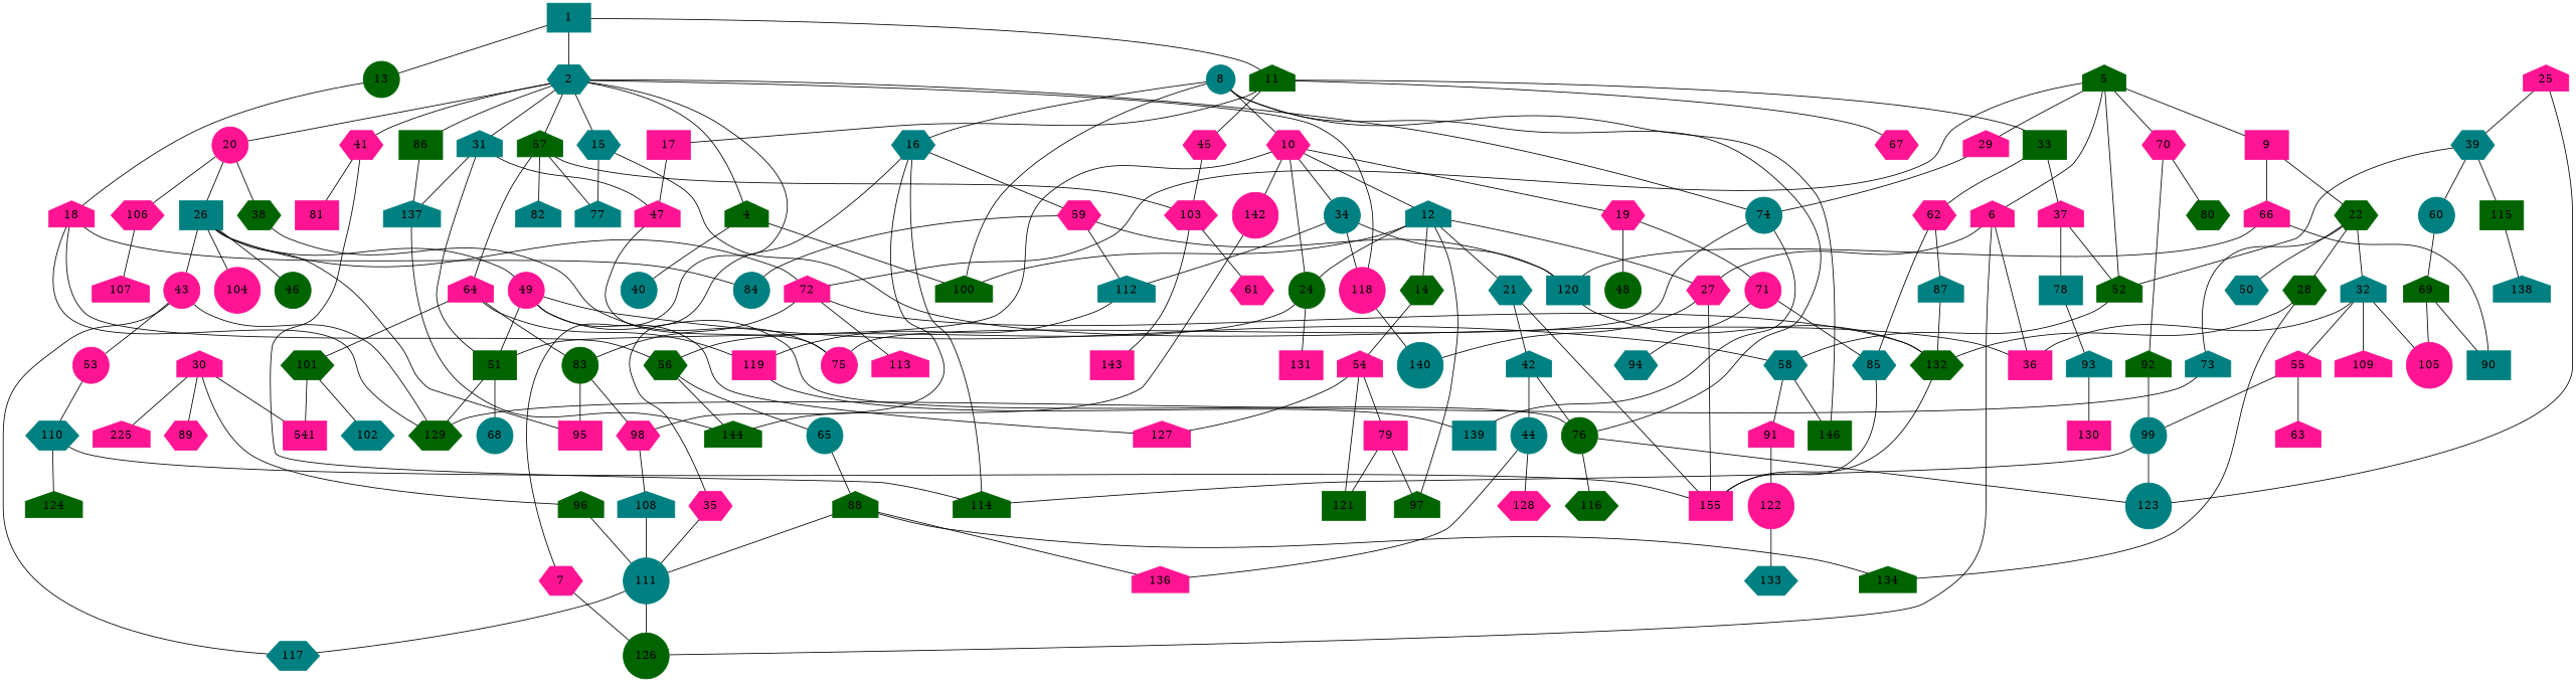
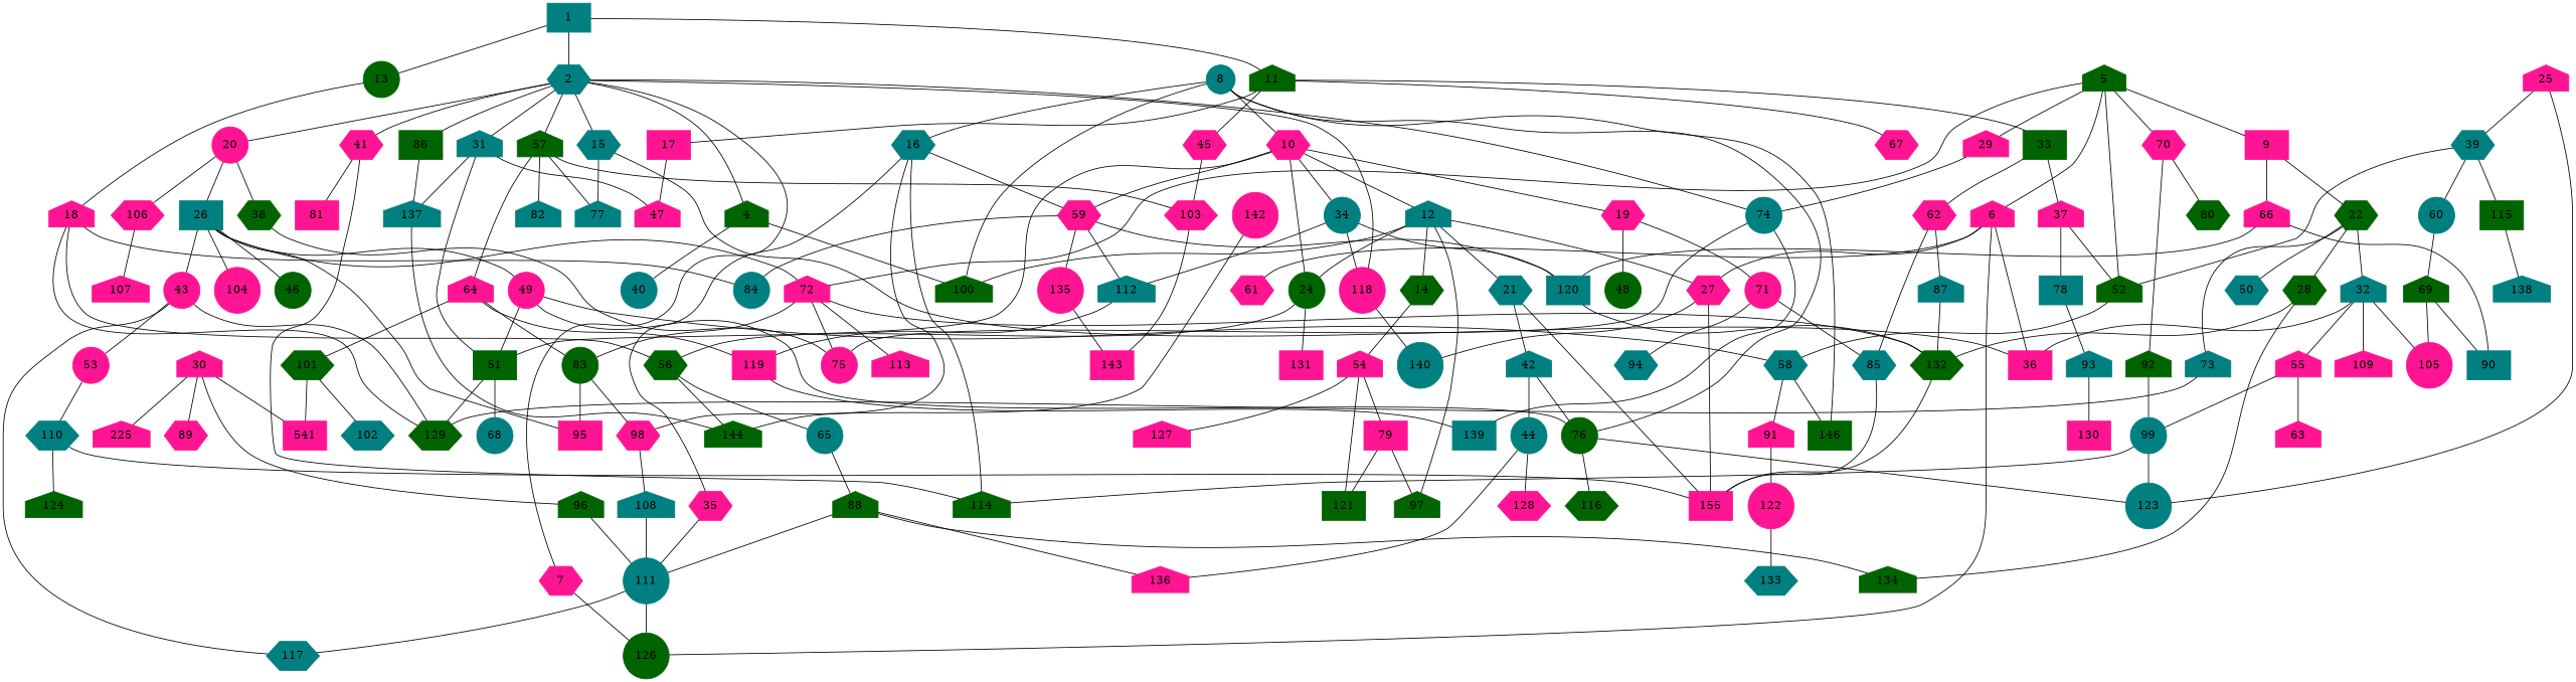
  graph {
    node [color=deeppink shape=house style=filled]
    1 [color=teal shape=box]
    2 [color=teal shape=hexagon]
    11 [color=darkgreen]
    13 [color=darkgreen shape=circle]
    4 [color=darkgreen]
    7 [shape=hexagon]
    15 [color=teal shape=hexagon]
    20 [shape=circle]
    31 [color=teal]
    41 [shape=hexagon]
    57 [color=darkgreen]
    74 [color=teal shape=circle]
    86 [color=darkgreen shape=box]
    118 [shape=circle]
    17 [shape=box]
    33 [color=darkgreen shape=box]
    45 [shape=hexagon]
    67 [shape=hexagon]
    18
    40 [color=teal shape=circle]
    100 [color=darkgreen]
    126 [color=darkgreen shape=circle]
    36 [shape=box]
    77 [color=teal]
    26 [color=teal shape=box]
    38 [color=darkgreen shape=hexagon]
    106 [shape=hexagon]
    51 [color=darkgreen shape=box]
    47
    137 [color=teal]
    114 [color=darkgreen]
    81 [shape=box]
    103 [shape=hexagon]
    64
    82 [color=teal]
    75 [shape=circle]
    139 [color=teal shape=box]
    140 [color=teal shape=circle]
    5 [color=darkgreen]
    6
    9 [shape=box]
    29
    52 [color=darkgreen]
    70 [shape=hexagon]
    72
    8 [color=teal shape=circle]
    10 [shape=hexagon]
    16 [color=teal shape=hexagon]
    76 [color=darkgreen shape=circle]
    146 [color=darkgreen shape=box]
    27 [shape=hexagon]
    61 [shape=hexagon]
    22 [color=darkgreen shape=hexagon]
    66
    58 [color=teal shape=hexagon]
    80 [color=darkgreen shape=hexagon]
    92 [color=darkgreen]
    132 [color=darkgreen shape=hexagon]
    83 [color=darkgreen shape=circle]
    113
    n61 [label=155 shape=box]
    39 [color=teal shape=hexagon]
    25
    123 [color=teal shape=circle]
    12 [color=teal]
    19 [shape=hexagon]
    24 [color=darkgreen shape=circle]
    34 [color=teal shape=circle]
    142 [shape=circle]
    35 [shape=hexagon]
    59 [shape=hexagon]
    98 [shape=hexagon]
    116 [color=darkgreen shape=hexagon]
    28 [color=darkgreen shape=hexagon]
    32 [color=teal]
    50 [color=teal shape=hexagon]
    73 [color=teal]
    120 [color=teal shape=box]
    90 [color=teal shape=box]
    14 [color=darkgreen shape=hexagon]
    21 [color=teal shape=hexagon]
    97 [color=darkgreen]
    48 [color=darkgreen shape=circle]
    71 [shape=circle]
    56 [color=darkgreen shape=hexagon]
    131 [shape=box]
    112 [color=teal]
    37
    78 [color=teal shape=box]
    129 [color=darkgreen shape=hexagon]
    68 [color=teal shape=circle]
    144 [color=darkgreen]
    62 [shape=hexagon]
    54
    42 [color=teal]
    84 [color=teal shape=circle]
    127
    79 [shape=box]
    121 [color=darkgreen shape=box]
    111 [color=teal shape=circle]
+   135 [shape=circle]
    108 [color=teal]
    65 [color=teal shape=circle]
    89 [shape=hexagon]
    30
    96 [color=darkgreen]
    n107 [label=225]
    n108 [label=541 shape=box]
    85 [color=teal shape=hexagon]
    94 [color=teal shape=hexagon]
    43 [shape=circle]
    46 [color=darkgreen shape=circle]
    49 [shape=circle]
    95 [shape=box]
    104 [shape=circle]
    107
    44 [color=teal shape=circle]
    134 [color=darkgreen]
    55
    105 [shape=circle]
    109
    60 [color=teal shape=circle]
    115 [color=darkgreen shape=box]
    53 [shape=circle]
    117 [color=teal shape=hexagon]
    63
    99 [color=teal shape=circle]
    87 [color=teal]
    119 [shape=box]
    130 [shape=box]
    93 [color=teal]
    69 [color=darkgreen]
    138 [color=teal]
    128 [shape=hexagon]
    136
    110 [color=teal shape=hexagon]
    143 [shape=box]
    91
    124 [color=darkgreen]
    88 [color=darkgreen]
    101 [color=darkgreen shape=hexagon]
    122 [shape=circle]
    102 [color=teal shape=hexagon]
    133 [color=teal shape=hexagon]
    1 -- 2
    1 -- 11
    1 -- 13
    2 -- 4
    2 -- 7
    2 -- 15
    2 -- 20
    2 -- 31
    2 -- 41
    2 -- 57
    2 -- 74
    2 -- 86
    2 -- 118
    11 -- 17
    11 -- 33
    11 -- 45
    11 -- 67
    13 -- 18
    4 -- 40
    4 -- 100
    7 -- 126
    15 -- 36
    15 -- 77
    20 -- 26
    20 -- 38
    20 -- 106
    31 -- 51
    31 -- 47
    31 -- 137
    41 -- 114
    41 -- 81
    57 -- 77
    57 -- 103
    57 -- 64
    57 -- 82
    74 -- 75
    74 -- 139
    86 -- 137
    118 -- 140
    17 -- 47
    33 -- 37
    33 -- 62
    45 -- 103
    18 -- 56
    18 -- 129
    18 -- 84
    26 -- 72
    26 -- 43
    26 -- 46
    26 -- 49
    26 -- 95
    26 -- 104
    38 -- 75
    106 -- 107
    51 -- 129
    51 -- 68
-   47 -- 75
+   72 -- 75
    137 -- 144
    103 -- 143
    64 -- 83
    64 -- 119
    64 -- 101
    5 -- 6
    5 -- 9
    5 -- 29
    5 -- 52
    5 -- 70
    5 -- 72
    6 -- 126
    6 -- 36
    6 -- 27
-   103 -- 61
+   6 -- 61
    9 -- 22
    9 -- 66
    29 -- 74
    52 -- 58
    70 -- 80
    70 -- 92
    72 -- 132
    72 -- 83
    72 -- 113
    8 -- 100
    8 -- 10
    8 -- 16
    8 -- 76
    8 -- 146
    10 -- 51
    10 -- 12
    10 -- 19
    10 -- 24
    10 -- 34
-   10 -- 142
+   10 -- 59
    16 -- 114
    16 -- 35
    16 -- 59
    16 -- 98
    76 -- 123
    76 -- 116
    27 -- 140
    27 -- n61
    22 -- 28
    22 -- 32
    22 -- 50
    22 -- 73
    66 -- 120
    66 -- 90
    58 -- 146
    58 -- 91
    92 -- 99
    132 -- n61
    83 -- 98
    83 -- 95
    39 -- 52
    39 -- 60
    39 -- 115
    25 -- 39
    25 -- 123
    12 -- 100
    12 -- 27
    12 -- 24
    12 -- 14
    12 -- 21
    12 -- 97
    19 -- 48
    19 -- 71
    24 -- 56
    24 -- 131
    34 -- 118
    34 -- 120
    34 -- 112
    142 -- 144
    35 -- 111
    59 -- 120
    59 -- 112
    59 -- 84
+   59 -- 135
    98 -- 108
    28 -- 132
    28 -- 134
    32 -- 36
    32 -- 55
    32 -- 105
    32 -- 109
    73 -- 129
    120 -- 132
    14 -- 54
    21 -- n61
    21 -- 42
    71 -- 85
    71 -- 94
    56 -- 144
    56 -- 65
    112 -- 119
    37 -- 52
    37 -- 78
    78 -- 93
    62 -- 85
    62 -- 87
    54 -- 127
    54 -- 79
    54 -- 121
    42 -- 76
    42 -- 44
    79 -- 97
    79 -- 121
    111 -- 126
    111 -- 117
+   135 -- 143
    108 -- 111
    65 -- 88
    30 -- 89
    30 -- 96
    30 -- n107
    30 -- n108
    96 -- 111
    85 -- n61
    43 -- 129
    43 -- 53
    43 -- 117
    49 -- 51
    49 -- 76
    49 -- 58
-   49 -- 127
    44 -- 128
    44 -- 136
    55 -- 63
    55 -- 99
    60 -- 69
    115 -- 138
    53 -- 110
    99 -- 114
    99 -- 123
    87 -- 132
    119 -- 139
    93 -- 130
    69 -- 90
    69 -- 105
    110 -- n61
    110 -- 124
    91 -- 122
    88 -- 111
    88 -- 134
    88 -- 136
    101 -- n108
    101 -- 102
    122 -- 133
  }
